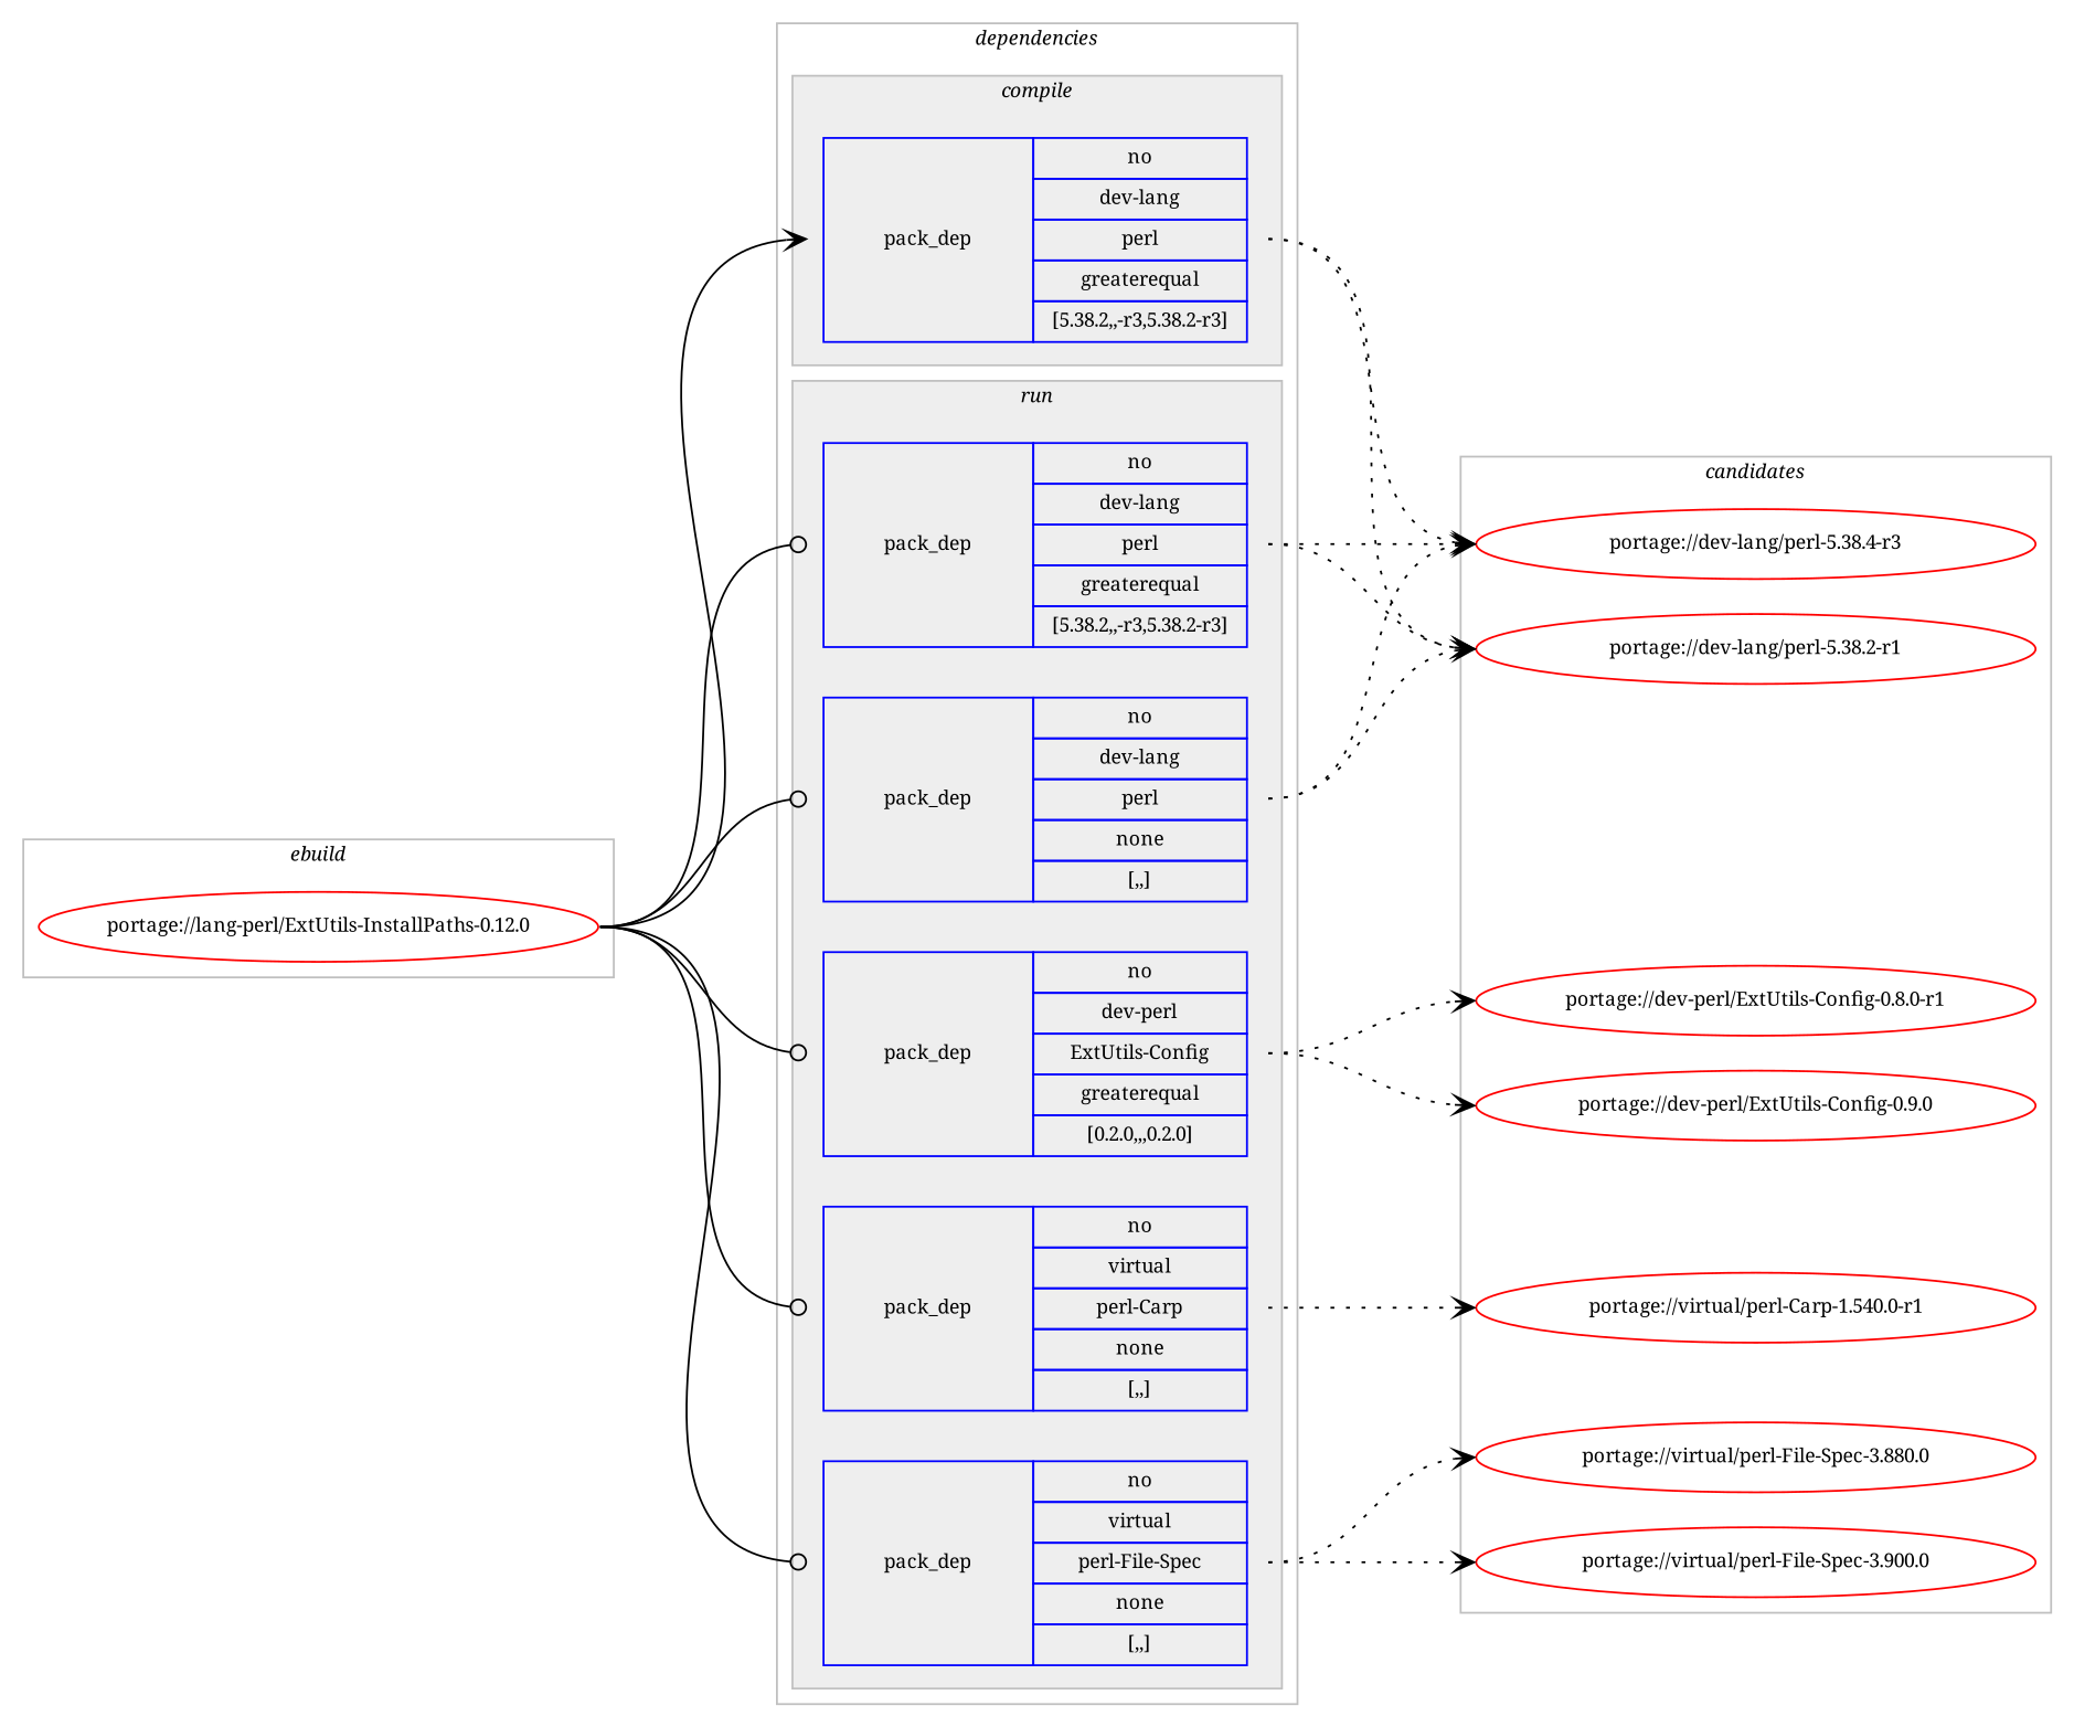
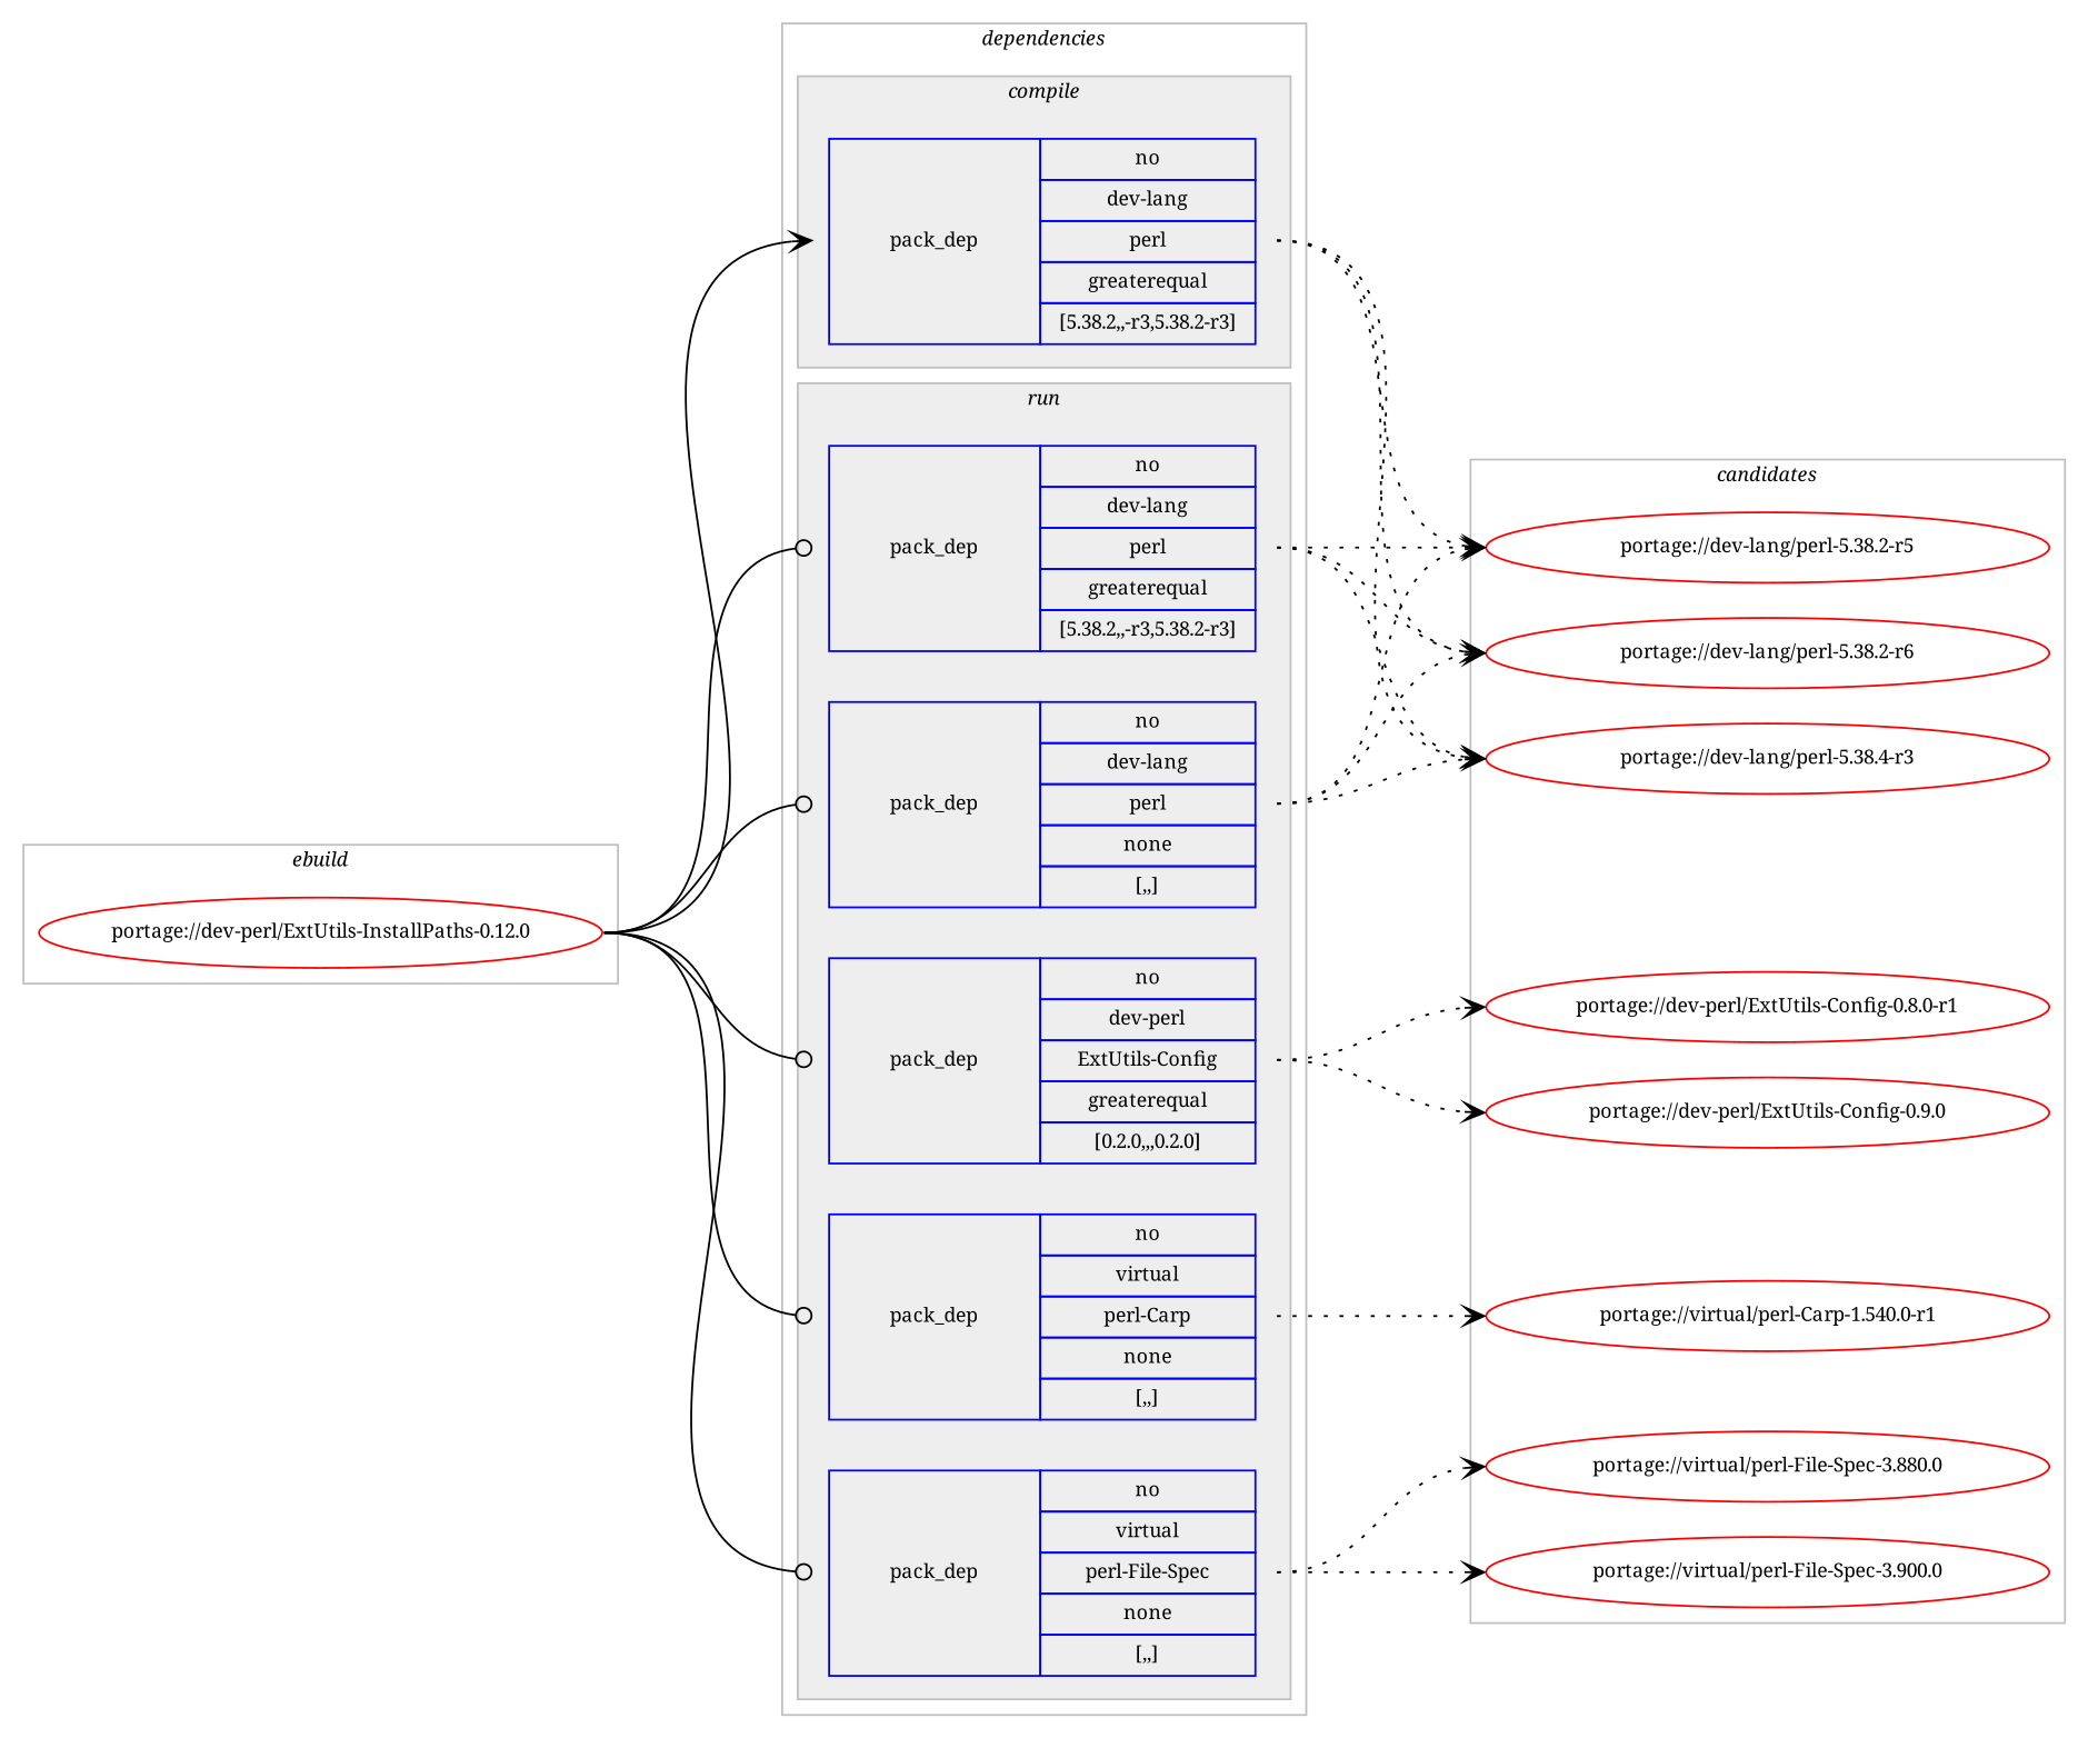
  digraph {
    compound=true
    concentrate=true
    fontname="Noto Serif"
    fontsize=10
    newrank=true
    rankdir=LR
    ranksep=1.5
    node [color=red fontname="Noto Serif" fontsize=10]
    edge [arrowhead=vee fontname="Noto Serif" headport=w style=dotted tailport=e weight=100]
-   n1 [label="portage://lang-perl/ExtUtils-InstallPaths-0.12.0" width=4]
+   n1 [label="portage://dev-perl/ExtUtils-InstallPaths-0.12.0" width=4]
    n2 [color=blue label=<<TABLE BORDER="0" CELLBORDER="1" CELLSPACING="0" CELLPADDING="4" WIDTH="220"><TR><TD ROWSPAN="6" CELLPADDING="30">pack_dep</TD></TR><TR><TD WIDTH="110">no</TD></TR><TR><TD>dev-lang</TD></TR><TR><TD>perl</TD></TR><TR><TD>greaterequal</TD></TR><TR><TD>[5.38.2,,-r3,5.38.2-r3]</TD></TR></TABLE>> shape=none]
    n3 [color=blue label=<<TABLE BORDER="0" CELLBORDER="1" CELLSPACING="0" CELLPADDING="4" WIDTH="220"><TR><TD ROWSPAN="6" CELLPADDING="30">pack_dep</TD></TR><TR><TD WIDTH="110">no</TD></TR><TR><TD>dev-lang</TD></TR><TR><TD>perl</TD></TR><TR><TD>greaterequal</TD></TR><TR><TD>[5.38.2,,-r3,5.38.2-r3]</TD></TR></TABLE>> shape=none]
    n4 [color=blue label=<<TABLE BORDER="0" CELLBORDER="1" CELLSPACING="0" CELLPADDING="4" WIDTH="220"><TR><TD ROWSPAN="6" CELLPADDING="30">pack_dep</TD></TR><TR><TD WIDTH="110">no</TD></TR><TR><TD>dev-lang</TD></TR><TR><TD>perl</TD></TR><TR><TD>none</TD></TR><TR><TD>[,,]</TD></TR></TABLE>> shape=none]
    n5 [color=blue label=<<TABLE BORDER="0" CELLBORDER="1" CELLSPACING="0" CELLPADDING="4" WIDTH="220"><TR><TD ROWSPAN="6" CELLPADDING="30">pack_dep</TD></TR><TR><TD WIDTH="110">no</TD></TR><TR><TD>dev-perl</TD></TR><TR><TD>ExtUtils-Config</TD></TR><TR><TD>greaterequal</TD></TR><TR><TD>[0.2.0,,,0.2.0]</TD></TR></TABLE>> shape=none]
    n6 [color=blue label=<<TABLE BORDER="0" CELLBORDER="1" CELLSPACING="0" CELLPADDING="4" WIDTH="220"><TR><TD ROWSPAN="6" CELLPADDING="30">pack_dep</TD></TR><TR><TD WIDTH="110">no</TD></TR><TR><TD>virtual</TD></TR><TR><TD>perl-Carp</TD></TR><TR><TD>none</TD></TR><TR><TD>[,,]</TD></TR></TABLE>> shape=none]
    n7 [color=blue label=<<TABLE BORDER="0" CELLBORDER="1" CELLSPACING="0" CELLPADDING="4" WIDTH="220"><TR><TD ROWSPAN="6" CELLPADDING="30">pack_dep</TD></TR><TR><TD WIDTH="110">no</TD></TR><TR><TD>virtual</TD></TR><TR><TD>perl-File-Spec</TD></TR><TR><TD>none</TD></TR><TR><TD>[,,]</TD></TR></TABLE>> shape=none]
    n8 [label="portage://dev-lang/perl-5.38.4-r3" width=4]
-   n9 [label="portage://dev-lang/perl-5.38.2-r1" width=4]
+   n9 [label="portage://dev-lang/perl-5.38.2-r5" width=4]
+   n10 [label="portage://dev-lang/perl-5.38.2-r6" width=4]
    n11 [label="portage://dev-perl/ExtUtils-Config-0.8.0-r1" width=4]
    n12 [label="portage://dev-perl/ExtUtils-Config-0.9.0" width=4]
    n13 [label="portage://virtual/perl-Carp-1.540.0-r1" width=4]
    n14 [label="portage://virtual/perl-File-Spec-3.880.0" width=4]
    n15 [label="portage://virtual/perl-File-Spec-3.900.0" width=4]
    subgraph cluster_1 {
      color=gray
      label=<<i>ebuild</i>>
      rank=same
      n1
    }
    subgraph cluster_2 {
      color=gray
      label=<<i>dependencies</i>>
      subgraph cluster_3 {
        color=gray
        fillcolor="#eeeeee"
        label=<<i>compile</i>>
        style=filled
        subgraph sub_4 {
          color=gray
          fillcolor="#eeeeee"
          label=<<i>compile</i>>
          style=filled
          n2
        }
      }
      subgraph cluster_5 {
        color=gray
        fillcolor="#eeeeee"
        label=<<i>compile and run</i>>
        style=filled
      }
      subgraph cluster_6 {
        color=gray
        fillcolor="#eeeeee"
        label=<<i>run</i>>
        style=filled
        subgraph sub_7 {
          color=gray
          fillcolor="#eeeeee"
          label=<<i>run</i>>
          style=filled
          n3
        }
        subgraph sub_8 {
          color=gray
          fillcolor="#eeeeee"
          label=<<i>run</i>>
          style=filled
          n4
        }
        subgraph sub_9 {
          color=gray
          fillcolor="#eeeeee"
          label=<<i>run</i>>
          style=filled
          n5
        }
        subgraph sub_10 {
          color=gray
          fillcolor="#eeeeee"
          label=<<i>run</i>>
          style=filled
          n6
        }
        subgraph sub_11 {
          color=gray
          fillcolor="#eeeeee"
          label=<<i>run</i>>
          style=filled
          n7
        }
      }
    }
    subgraph cluster_12 {
      color=gray
      label=<<i>candidates</i>>
      rank=same
      subgraph sub_13 {
        color=black
        label=<<i>candidates</i>>
        nodesep=1
        rank=same
        n8
        n9
+       n10
      }
      subgraph sub_14 {
        color=black
        label=<<i>candidates</i>>
        nodesep=1
        rank=same
        n8
        n9
+       n10
      }
      subgraph sub_15 {
        color=black
        label=<<i>candidates</i>>
        nodesep=1
        rank=same
        n8
        n9
+       n10
      }
      subgraph sub_16 {
        color=black
        label=<<i>candidates</i>>
        nodesep=1
        rank=same
        n11
        n12
      }
      subgraph sub_17 {
        color=black
        label=<<i>candidates</i>>
        nodesep=1
        rank=same
        n13
      }
      subgraph sub_18 {
        color=black
        label=<<i>candidates</i>>
        nodesep=1
        rank=same
        n14
        n15
      }
    }
    n1 -> n2 [style=solid weight=20]
    n1 -> n3 [arrowhead=odot style=solid weight=20]
    n1 -> n4 [arrowhead=odot style=solid weight=20]
    n1 -> n5 [arrowhead=odot style=solid weight=20]
    n1 -> n6 [arrowhead=odot style=solid weight=20]
    n1 -> n7 [arrowhead=odot style=solid weight=20]
    n2 -> n8
    n2 -> n9
+   n2 -> n10
    n3 -> n8
    n3 -> n9
+   n3 -> n10
    n4 -> n8
    n4 -> n9
+   n4 -> n10
    n5 -> n11
    n5 -> n12
    n6 -> n13
    n7 -> n14
    n7 -> n15
  }
